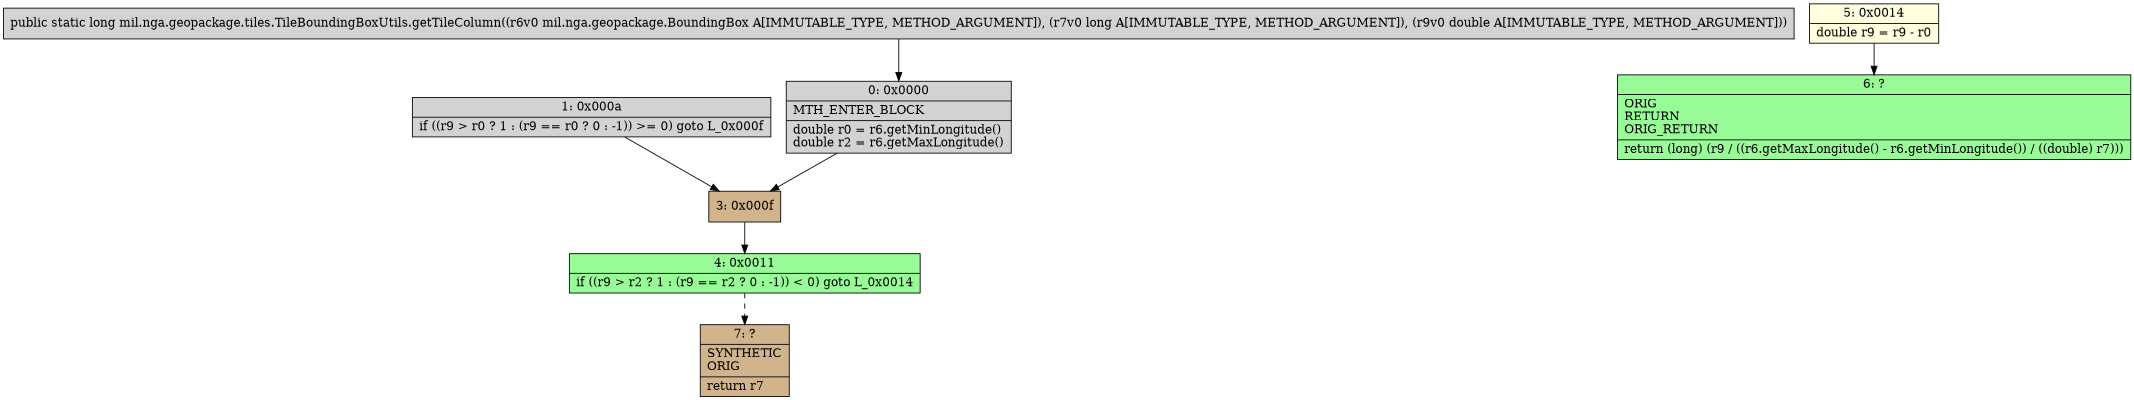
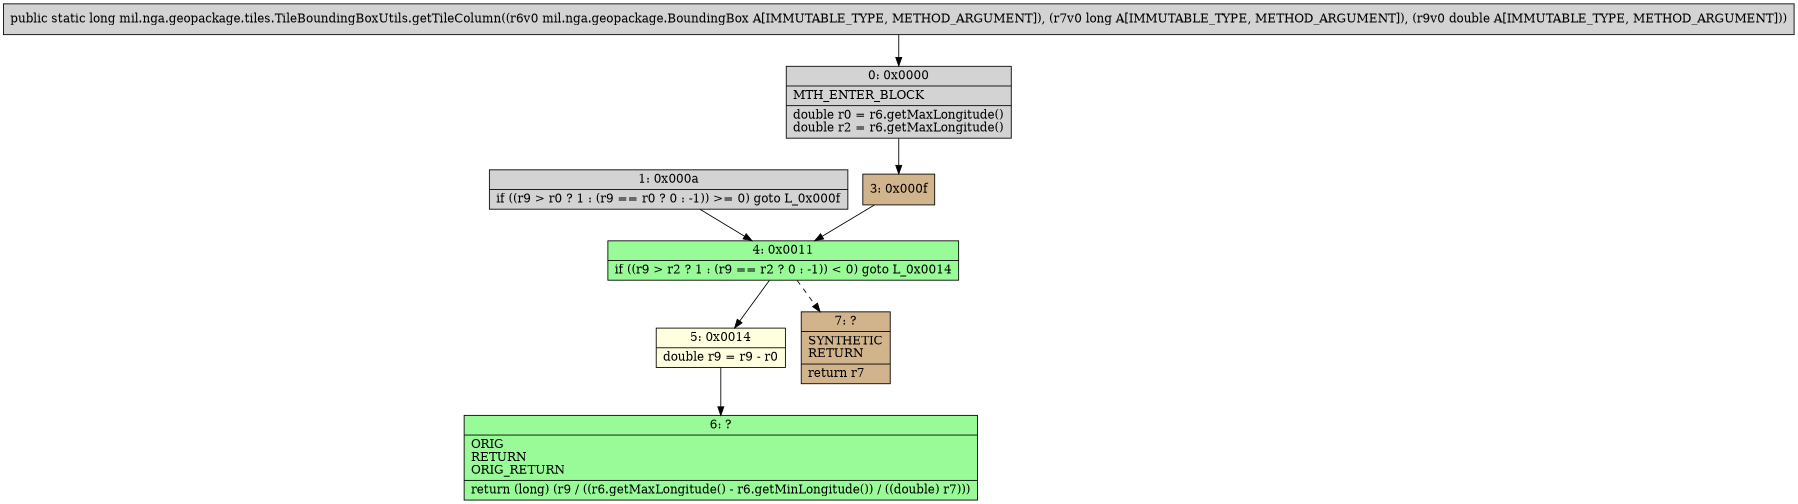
  digraph {
    node [fillcolor=lightgrey shape=record style=filled]
-   n1 [label="{0\:\ 0x0000|MTH_ENTER_BLOCK\l|double r0 = r6.getMinLongitude()\ldouble r2 = r6.getMaxLongitude()\l}"]
+   n1 [label="{0\:\ 0x0000|MTH_ENTER_BLOCK\l|double r0 = r6.getMaxLongitude()\ldouble r2 = r6.getMaxLongitude()\l}"]
    n2 [fillcolor=tan label="{3\:\ 0x000f}"]
    n3 [label="{1\:\ 0x000a|if ((r9 \> r0 ? 1 : (r9 == r0 ? 0 : \-1)) \>= 0) goto L_0x000f\l}"]
    n4 [fillcolor=palegreen label="{4\:\ 0x0011|if ((r9 \> r2 ? 1 : (r9 == r2 ? 0 : \-1)) \< 0) goto L_0x0014\l}"]
    n5 [fillcolor=lightyellow label="{5\:\ 0x0014|double r9 = r9 \- r0\l}"]
-   n6 [fillcolor=tan label="{7\:\ ?|SYNTHETIC\lORIG\l|return r7\l}"]
+   n6 [fillcolor=tan label="{7\:\ ?|SYNTHETIC\lRETURN\l|return r7\l}"]
    n7 [fillcolor=palegreen label="{6\:\ ?|ORIG\lRETURN\lORIG_RETURN\l|return (long) (r9 \/ ((r6.getMaxLongitude() \- r6.getMinLongitude()) \/ ((double) r7)))\l}"]
    n8 [label="{public static long mil.nga.geopackage.tiles.TileBoundingBoxUtils.getTileColumn((r6v0 mil.nga.geopackage.BoundingBox A[IMMUTABLE_TYPE, METHOD_ARGUMENT]), (r7v0 long A[IMMUTABLE_TYPE, METHOD_ARGUMENT]), (r9v0 double A[IMMUTABLE_TYPE, METHOD_ARGUMENT])) }"]
    n1 -> n2
    n2 -> n4
-   n3 -> n2
+   n3 -> n4
+   n4 -> n5
    n4 -> n6 [style=dashed]
    n5 -> n7
    n8 -> n1
  }
